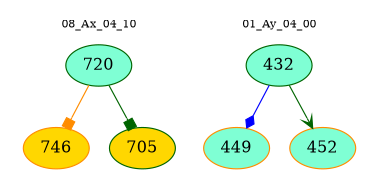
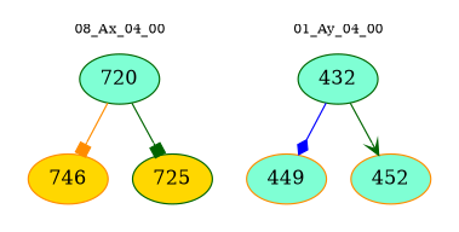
  digraph {
    node [color=darkgreen fillcolor=aquamarine style=filled]
    edge [arrowhead=box color=darkgreen]
    n1 [label=720]
    n2 [color=darkorange fillcolor=gold label=746]
-   n3 [fillcolor=gold label=705]
+   n3 [fillcolor=gold label=725]
    n4 [label=432]
    n5 [color=darkorange label=449]
    n6 [color=darkorange label=452]
    subgraph cluster_1 {
      color=white
      fontsize=10
-     label="08_Ax_04_10"
+     label="08_Ax_04_00"
      n1
      n2
      n3
    }
    subgraph cluster_2 {
      color=white
      fontsize=10
      label="01_Ay_04_00"
      n4
      n5
      n6
    }
    n1 -> n2 [color=darkorange]
    n1 -> n3
    n4 -> n5 [arrowhead=diamond color=blue]
    n4 -> n6 [arrowhead=vee]
  }
